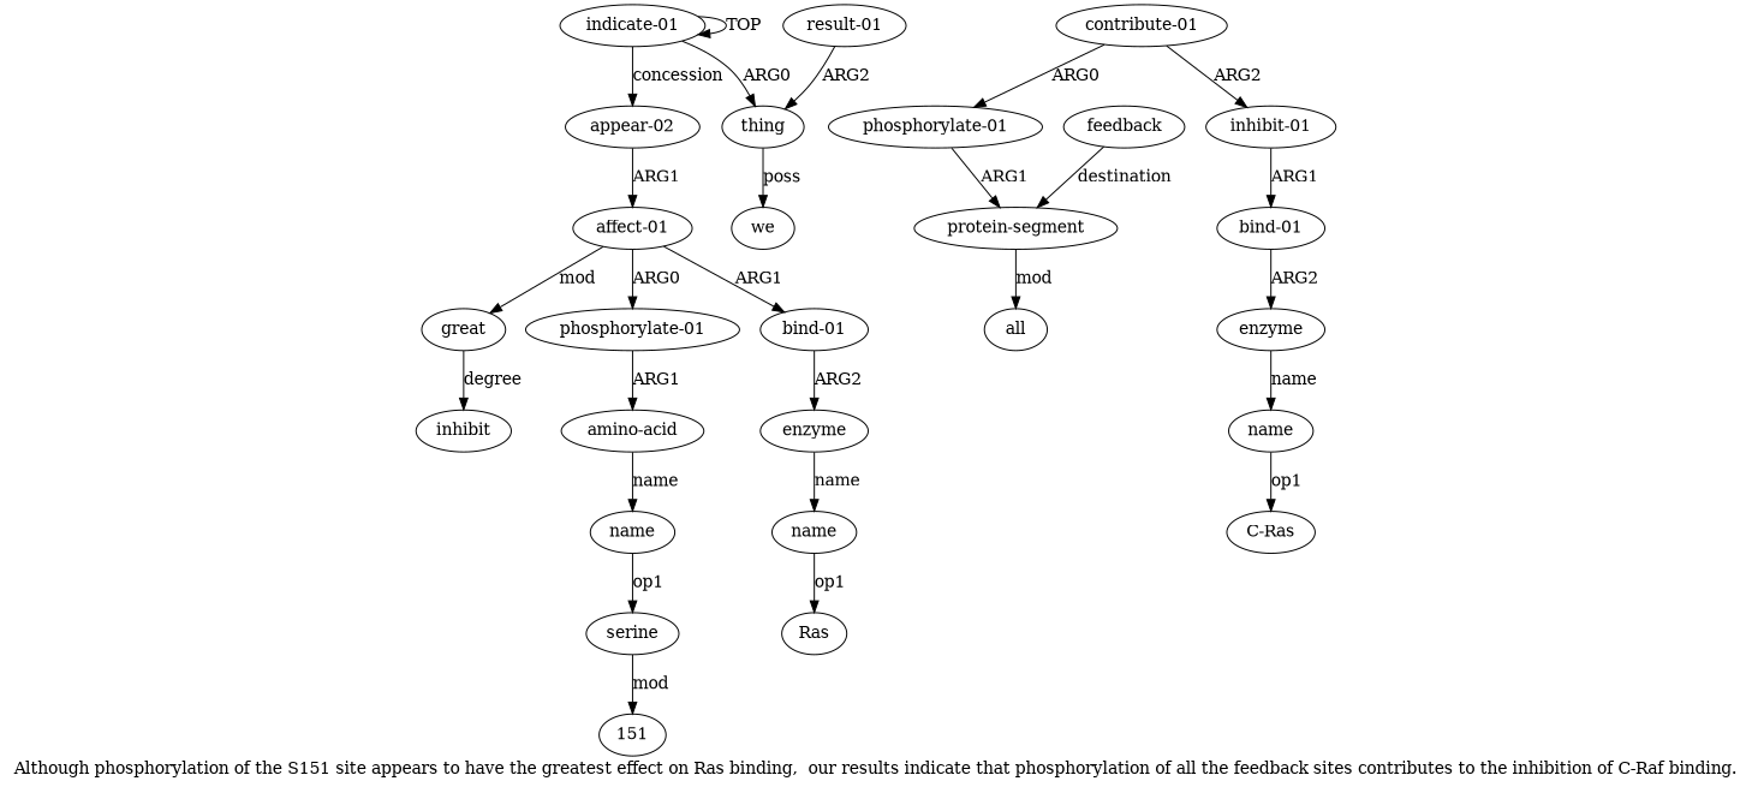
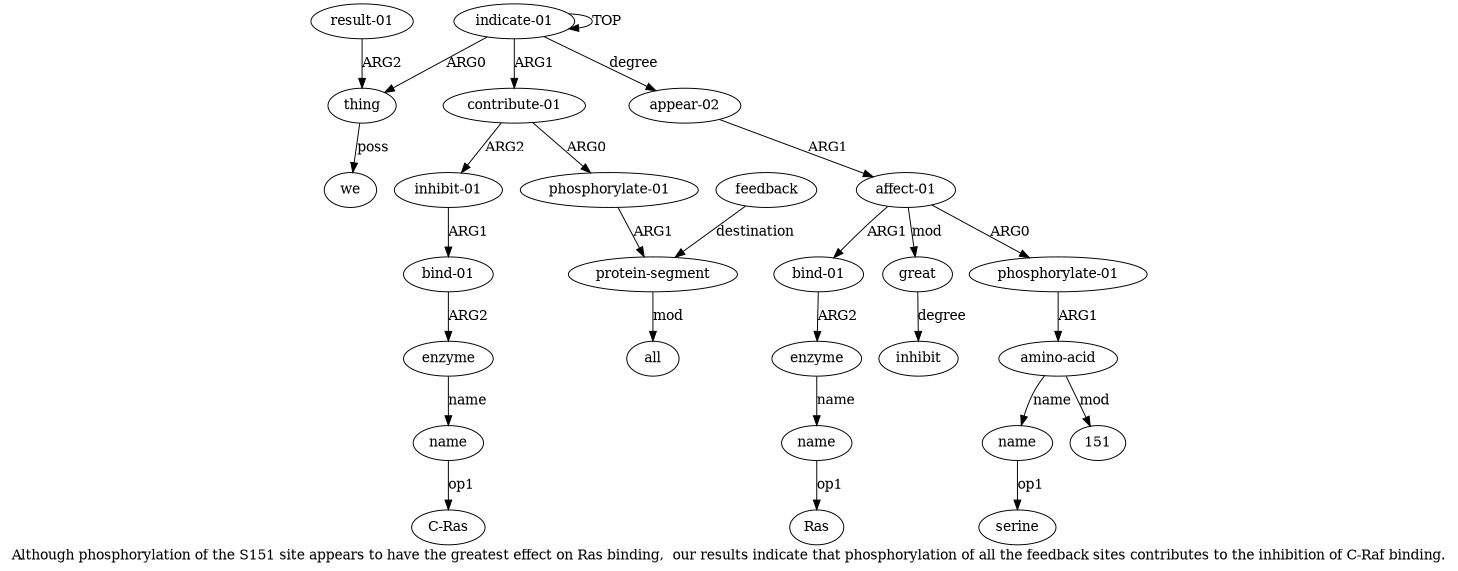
  digraph {
    label="Although phosphorylation of the S151 site appears to have the greatest effect on Ras binding,  our results indicate that phosphorylation of all the feedback sites contributes to the inhibition of C-Raf binding."
    node [color=black gold_ind=-1 gold_label=name test_ind=-1 test_label=name]
    edge [color=black gold_label=ARG1 test_label=ARG1]
    n1 [gold_ind=20 label=name test_ind=20]
    n2 [gold_label=Ras label=Ras test_label=Ras]
    n3 [gold_ind=21 gold_label=great label=great test_ind=21 test_label=great]
    n4 [gold_ind=22 gold_label=most label=inhibit test_ind=22 test_label=most]
    n5 [gold_label="C-Raf" label="C-Ras" test_label="C-Raf"]
    n6 [gold_ind=15 gold_label="phosphorylate-01" label="phosphorylate-01" test_ind=15 test_label="phosphorylate-01"]
    n7 [gold_ind=16 gold_label="amino-acid" label="amino-acid" test_ind=16 test_label="amino-acid"]
    n8 [gold_ind=17 label=name test_ind=17]
    n9 [gold_label=151 label=151 test_label=151]
    n10 [gold_label=serine label=serine test_label=serine]
    n11 [gold_ind=14 gold_label="affect-01" label="affect-01" test_ind=14 test_label="affect-01"]
    n12 [gold_ind=18 gold_label="bind-01" label="bind-01" test_ind=18 test_label="bind-01"]
    n13 [gold_ind=19 gold_label=enzyme label=enzyme test_ind=19 test_label=enzyme]
    n14 [gold_ind=11 gold_label=enzyme label=enzyme test_ind=11 test_label=enzyme]
    n15 [gold_ind=12 label=name test_ind=12]
    n16 [gold_ind=10 gold_label="bind-01" label="bind-01" test_ind=10 test_label="bind-01"]
    n17 [gold_ind=13 gold_label="appear-02" label="appear-02" test_ind=13 test_label="appear-02"]
    n18 [gold_ind=1 gold_label=thing label=thing test_ind=1 test_label=thing]
    n19 [gold_ind=3 gold_label=we label=we test_ind=3 test_label=we]
    n20 [gold_ind=0 gold_label="indicate-01" label="indicate-01" test_ind=0 test_label="indicate-01"]
    n21 [gold_ind=4 gold_label="contribute-01" label="contribute-01" test_ind=4 test_label="contribute-01"]
    n22 [gold_ind=5 gold_label="phosphorylate-01" label="phosphorylate-01" test_ind=5 test_label="phosphorylate-01"]
    n23 [gold_ind=9 gold_label="inhibit-01" label="inhibit-01" test_ind=9 test_label="inhibit-01"]
    n24 [gold_ind=6 gold_label="protein-segment" label="protein-segment" test_ind=6 test_label="protein-segment"]
    n25 [gold_ind=2 gold_label="result-01" label="result-01" test_ind=2 test_label="result-01"]
    n26 [gold_ind=7 gold_label=all label=all test_ind=7 test_label=all]
    n27 [gold_ind=8 gold_label=feedback label=feedback test_ind=8 test_label=feedback]
    n1 -> n2 [gold_label=op1 label=op1 test_label=op1]
    n3 -> n4 [gold_label=degree label=degree test_label=degree]
    n6 -> n7 [label=ARG1]
    n7 -> n8 [gold_label=name label=name test_label=name]
-   n10 -> n9 [gold_label=mod label=mod test_label=mod]
+   n7 -> n9 [gold_label=mod label=mod test_label=mod]
    n8 -> n10 [gold_label=op1 label=op1 test_label=op1]
    n11 -> n3 [gold_label=mod label=mod test_label=mod]
    n11 -> n6 [gold_label=ARG0 label=ARG0 test_label=ARG0]
    n11 -> n12 [label=ARG1]
    n12 -> n13 [gold_label=ARG2 label=ARG2 test_label=ARG2]
    n13 -> n1 [gold_label=name label=name test_label=name]
    n14 -> n15 [gold_label=name label=name test_label=name]
    n15 -> n5 [gold_label=op1 label=op1 test_label=op1]
    n16 -> n14 [gold_label=ARG2 label=ARG2 test_label=ARG2]
    n17 -> n11 [label=ARG1]
    n18 -> n19 [gold_label=poss label=poss test_label=poss]
-   n20 -> n17 [gold_label=concession label=concession test_label=concession]
+   n20 -> n17 [gold_label=concession label=degree test_label=concession]
    n20 -> n18 [gold_label=ARG0 label=ARG0 test_label=ARG0]
    n20 -> n20 [gold_label=TOP label=TOP test_label=TOP]
+   n20 -> n21 [label=ARG1]
    n21 -> n22 [gold_label=ARG0 label=ARG0 test_label=ARG0]
    n21 -> n23 [gold_label=ARG2 label=ARG2 test_label=ARG2]
    n22 -> n24 [label=ARG1]
    n23 -> n16 [label=ARG1]
    n24 -> n26 [gold_label=mod label=mod test_label=mod]
    n25 -> n18 [gold_label=ARG2 label=ARG2 test_label=ARG2]
    n27 -> n24 [gold_label=destination label=destination test_label=destination]
  }
